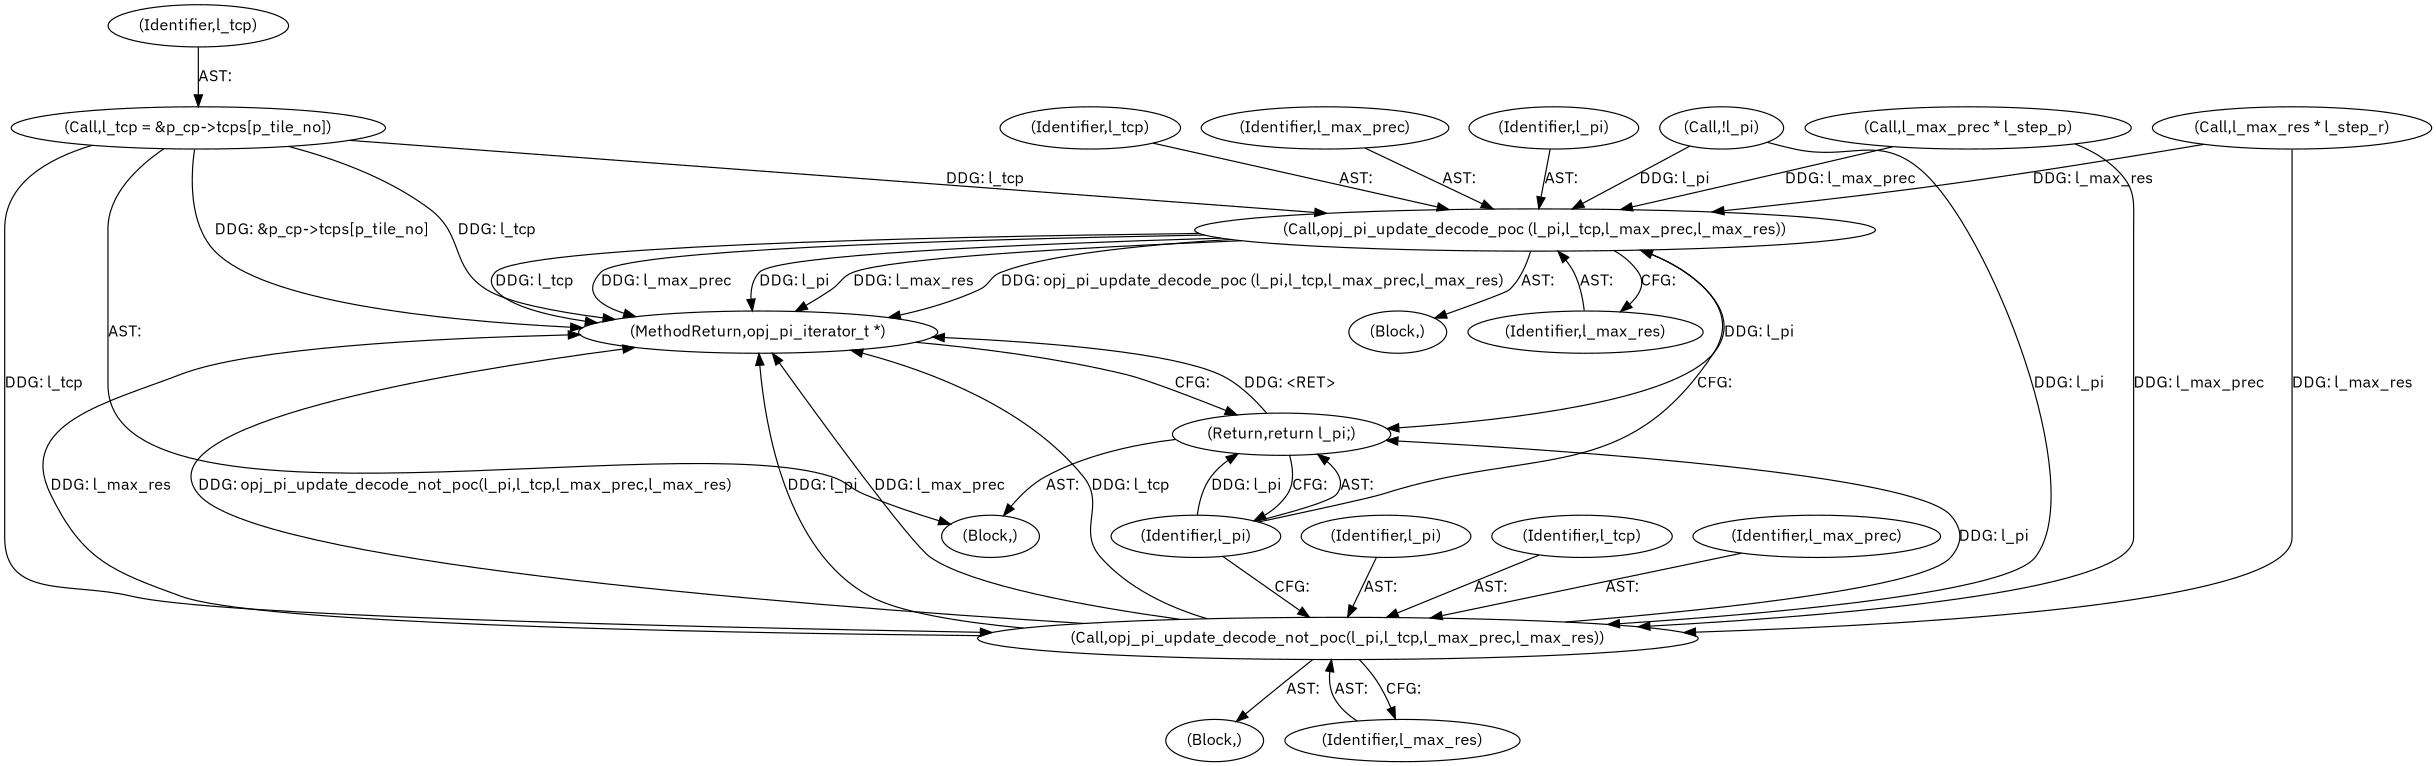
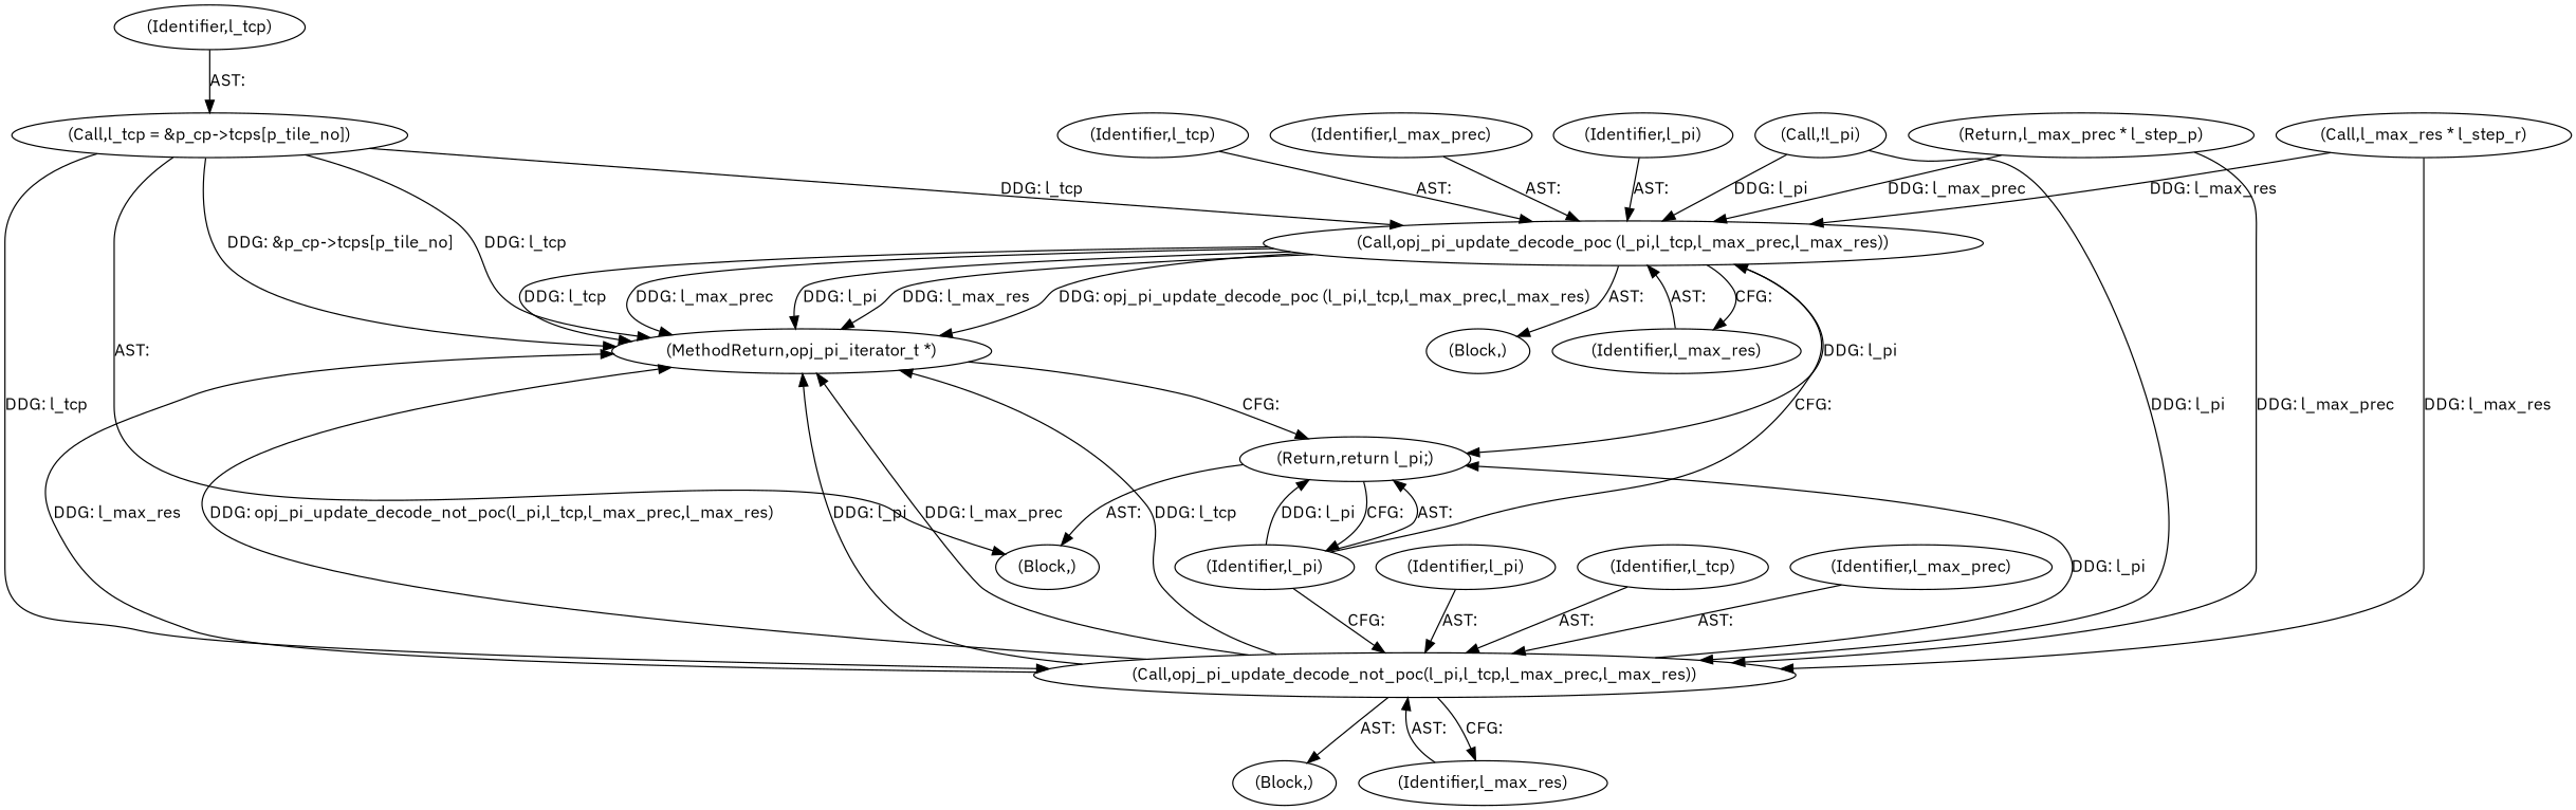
  digraph {
    fontname="IBM Plex Sans"
    node [fontname="IBM Plex Sans"]
    edge [fontname="IBM Plex Sans"]
    n1 [label="(Call,l_tcp = &p_cp->tcps[p_tile_no])"]
    n2 [label="(Call,opj_pi_update_decode_poc (l_pi,l_tcp,l_max_prec,l_max_res))"]
    n3 [label="(Call,opj_pi_update_decode_not_poc(l_pi,l_tcp,l_max_prec,l_max_res))"]
    n4 [label="(MethodReturn,opj_pi_iterator_t *)"]
    n5 [label="(Block,)"]
    n6 [label="(Return,return l_pi;)"]
    n7 [label="(Block,)"]
    n8 [label="(Identifier,l_max_res)"]
    n9 [label="(Block,)"]
    n10 [label="(Identifier,l_max_res)"]
    n11 [label="(Identifier,l_pi)"]
    n12 [label="(Identifier,l_tcp)"]
    n13 [label="(Identifier,l_tcp)"]
    n14 [label="(Identifier,l_max_prec)"]
    n15 [label="(Identifier,l_pi)"]
    n16 [label="(Identifier,l_tcp)"]
    n17 [label="(Identifier,l_pi)"]
    n18 [label="(Identifier,l_max_prec)"]
-   n19 [label="(Call,l_max_prec * l_step_p)"]
+   n19 [label="(Return,l_max_prec * l_step_p)"]
    n20 [label="(Call,l_max_res * l_step_r)"]
    n21 [label="(Call,!l_pi)"]
    n1 -> n2 [label="DDG: l_tcp"]
    n1 -> n3 [label="DDG: l_tcp"]
    n1 -> n4 [label="DDG: &p_cp->tcps[p_tile_no]"]
    n1 -> n4 [label="DDG: l_tcp"]
    n1 -> n5 [label="AST: "]
    n2 -> n4 [label="DDG: opj_pi_update_decode_poc (l_pi,l_tcp,l_max_prec,l_max_res)"]
    n2 -> n4 [label="DDG: l_tcp"]
    n2 -> n4 [label="DDG: l_max_prec"]
    n2 -> n4 [label="DDG: l_pi"]
    n2 -> n4 [label="DDG: l_max_res"]
    n2 -> n6 [label="DDG: l_pi"]
    n2 -> n7 [label="AST: "]
    n2 -> n8 [label="CFG: "]
    n3 -> n4 [label="DDG: l_max_res"]
    n3 -> n4 [label="DDG: opj_pi_update_decode_not_poc(l_pi,l_tcp,l_max_prec,l_max_res)"]
    n3 -> n4 [label="DDG: l_pi"]
    n3 -> n4 [label="DDG: l_max_prec"]
    n3 -> n4 [label="DDG: l_tcp"]
    n3 -> n6 [label="DDG: l_pi"]
    n3 -> n9 [label="AST: "]
    n3 -> n10 [label="CFG: "]
    n4 -> n6 [label="CFG: "]
-   n6 -> n4 [label="DDG: <RET>"]
    n6 -> n5 [label="AST: "]
    n6 -> n11 [label="CFG: "]
    n8 -> n2 [label="AST: "]
    n10 -> n3 [label="AST: "]
    n11 -> n2 [label="CFG: "]
    n11 -> n3 [label="CFG: "]
    n11 -> n6 [label="AST: "]
    n11 -> n6 [label="DDG: l_pi"]
    n12 -> n1 [label="AST: "]
    n13 -> n2 [label="AST: "]
    n14 -> n2 [label="AST: "]
    n15 -> n3 [label="AST: "]
    n16 -> n3 [label="AST: "]
    n17 -> n2 [label="AST: "]
    n18 -> n3 [label="AST: "]
    n19 -> n2 [label="DDG: l_max_prec"]
    n19 -> n3 [label="DDG: l_max_prec"]
    n20 -> n2 [label="DDG: l_max_res"]
    n20 -> n3 [label="DDG: l_max_res"]
    n21 -> n2 [label="DDG: l_pi"]
    n21 -> n3 [label="DDG: l_pi"]
  }
